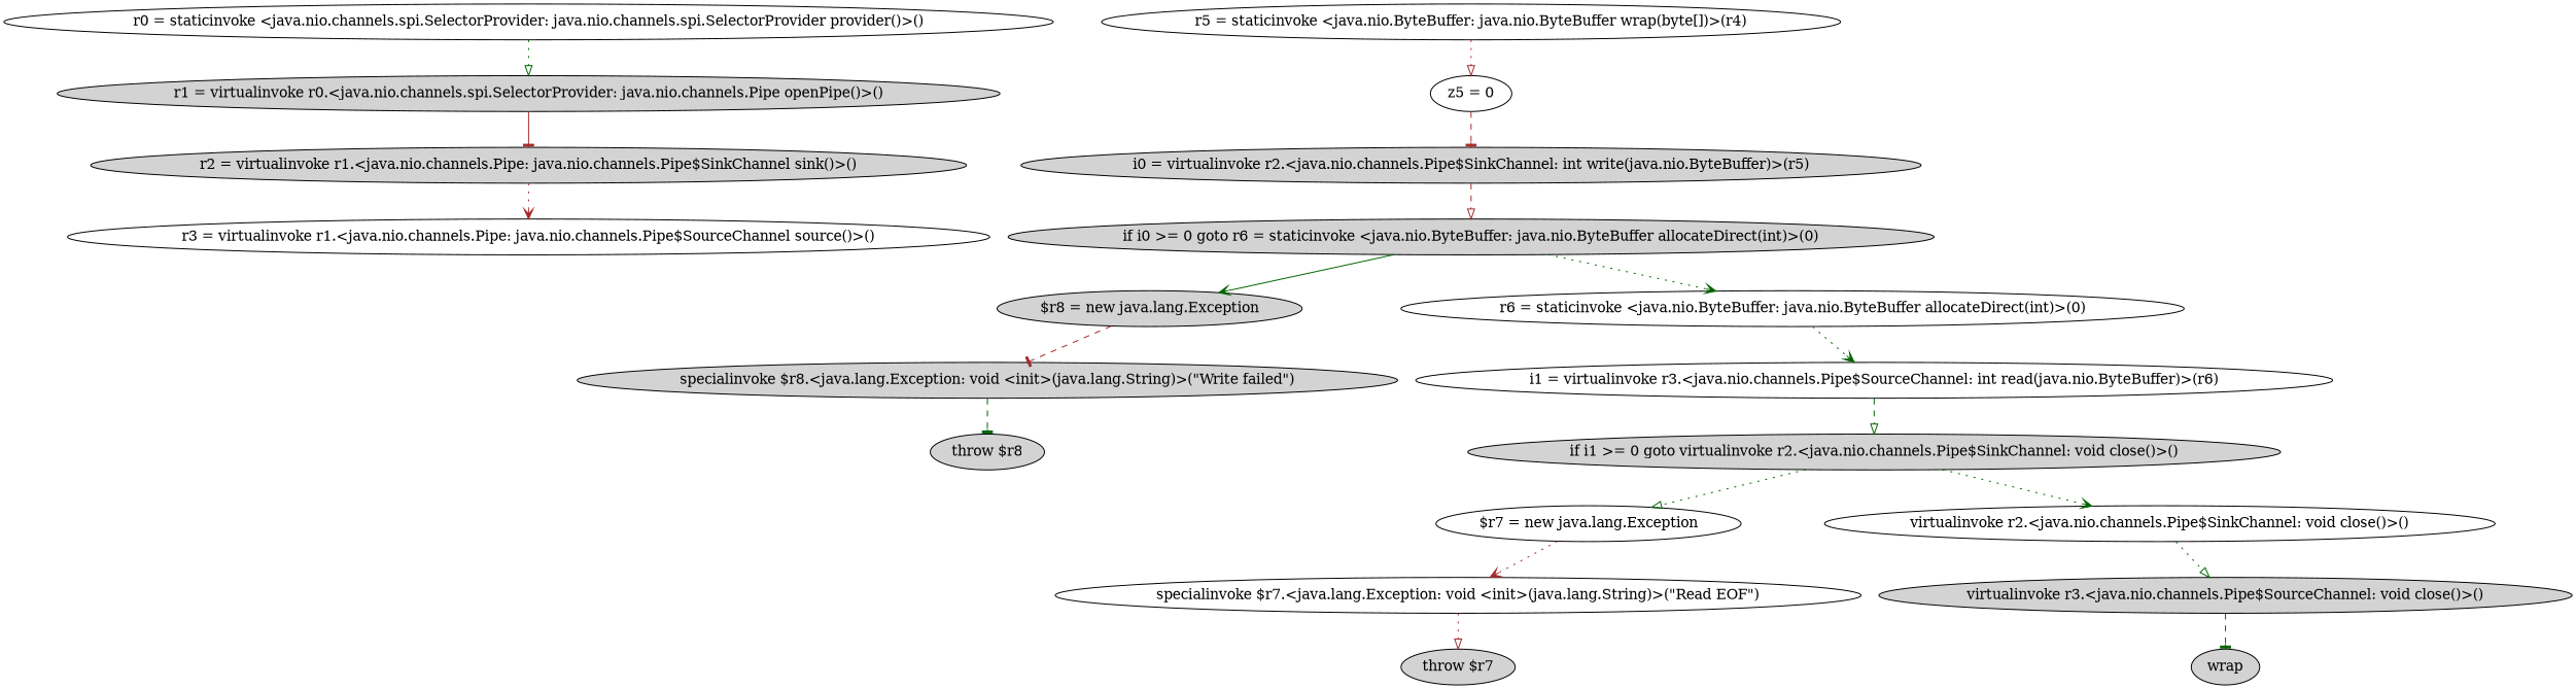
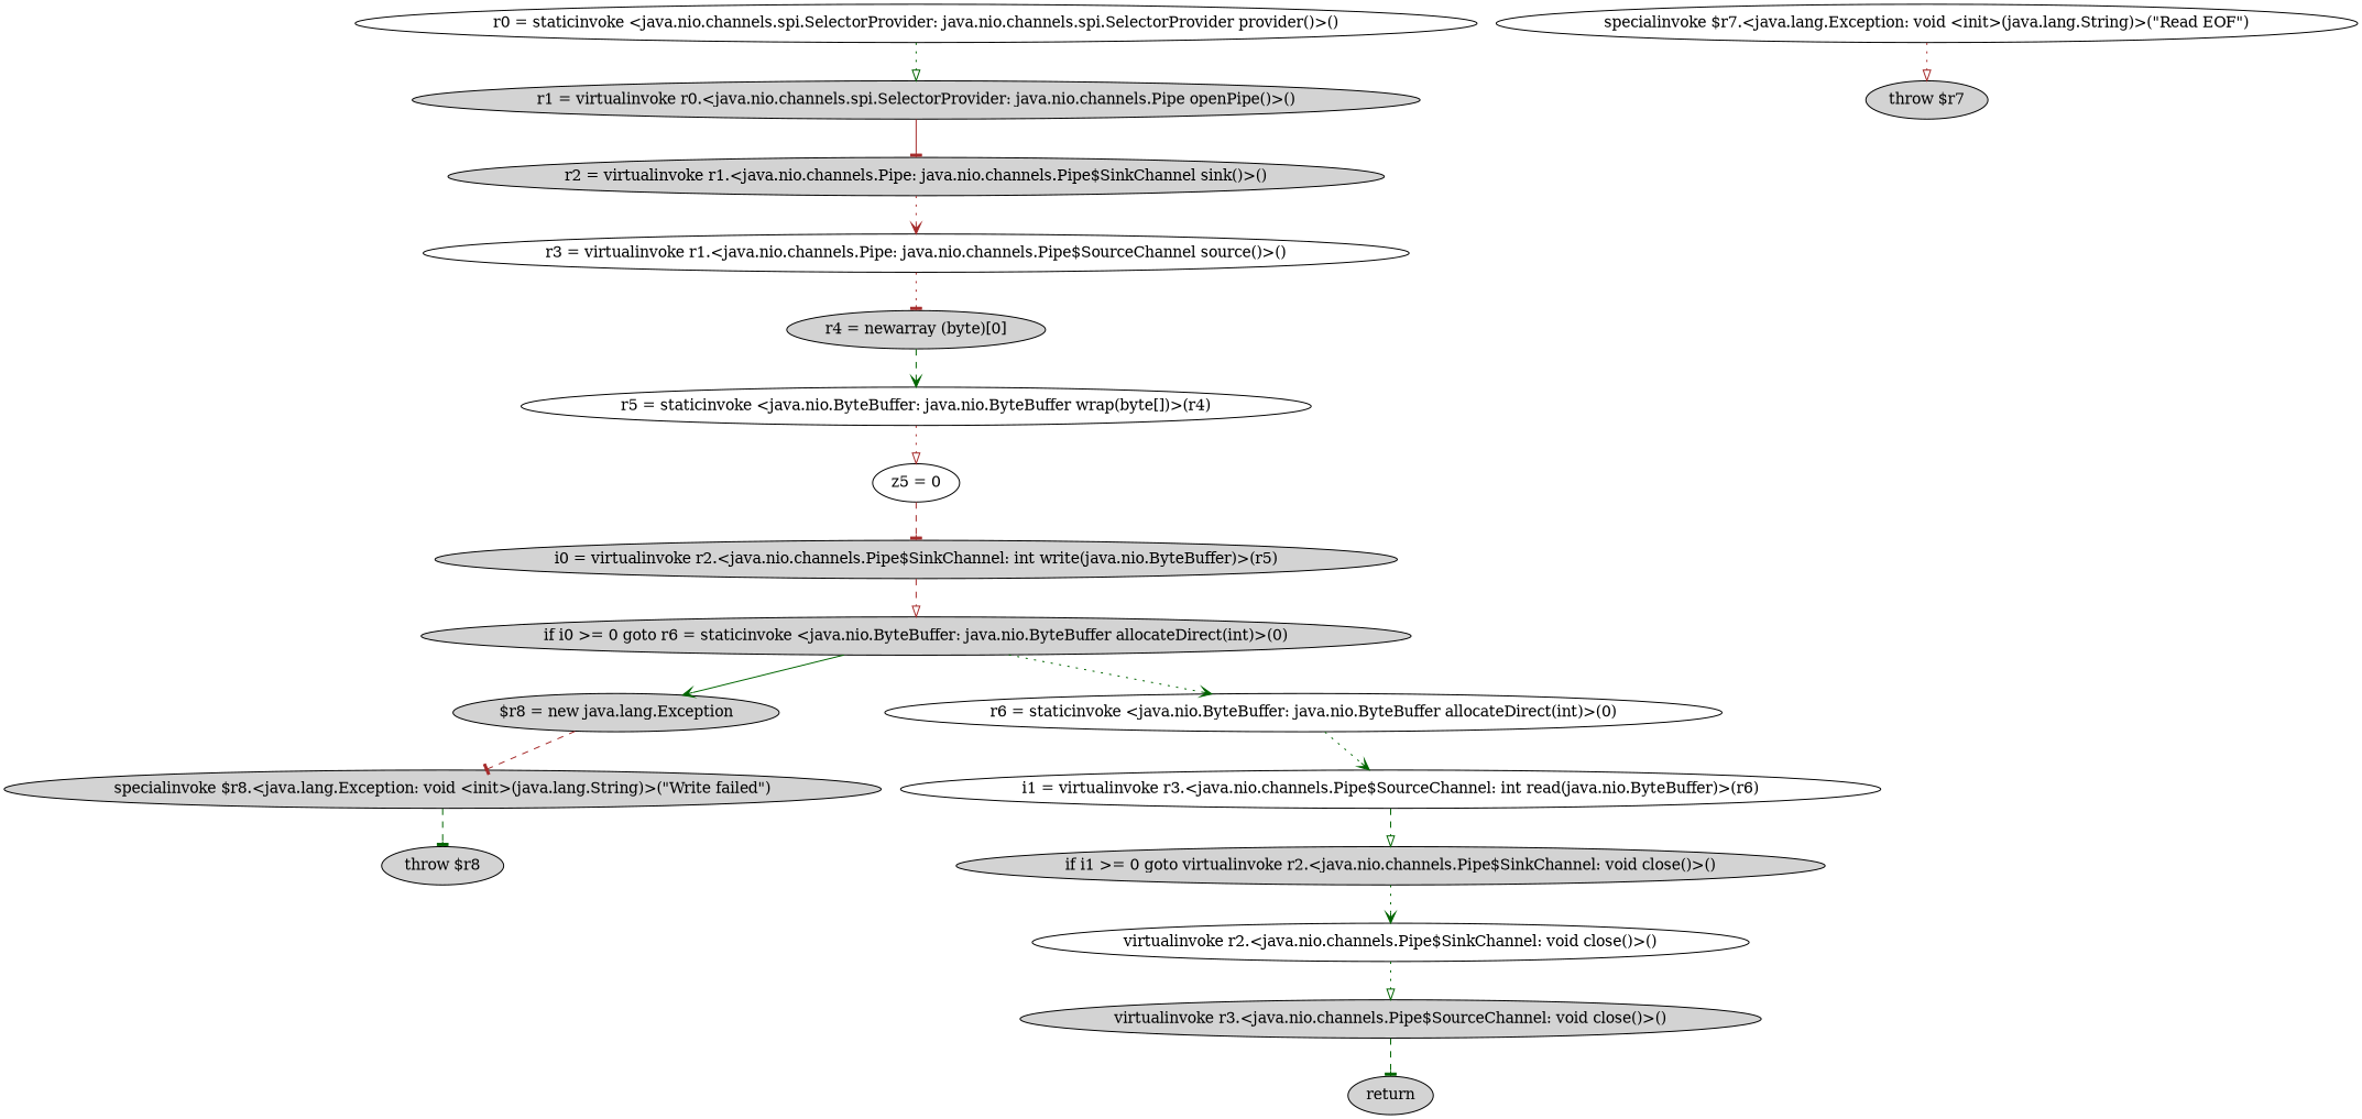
  digraph {
    node [fillcolor=lightgrey style=filled]
    edge [arrowhead=onormal color=darkgreen style=dotted]
    "r0 = staticinvoke <java.nio.channels.spi.SelectorProvider: java.nio.channels.spi.SelectorProvider provider()>()" [fillcolor=white]
    "r1 = virtualinvoke r0.<java.nio.channels.spi.SelectorProvider: java.nio.channels.Pipe openPipe()>()"
    "r2 = virtualinvoke r1.<java.nio.channels.Pipe: java.nio.channels.Pipe$SinkChannel sink()>()"
    "r3 = virtualinvoke r1.<java.nio.channels.Pipe: java.nio.channels.Pipe$SourceChannel source()>()" [fillcolor=white]
+   "r4 = newarray (byte)[0]"
    "r5 = staticinvoke <java.nio.ByteBuffer: java.nio.ByteBuffer wrap(byte[])>(r4)" [fillcolor=white]
    n7 [fillcolor=white label="z5 = 0"]
    "i0 = virtualinvoke r2.<java.nio.channels.Pipe$SinkChannel: int write(java.nio.ByteBuffer)>(r5)"
    "if i0 >= 0 goto r6 = staticinvoke <java.nio.ByteBuffer: java.nio.ByteBuffer allocateDirect(int)>(0)"
    "$r8 = new java.lang.Exception"
    "r6 = staticinvoke <java.nio.ByteBuffer: java.nio.ByteBuffer allocateDirect(int)>(0)" [fillcolor=white]
    "specialinvoke $r8.<java.lang.Exception: void <init>(java.lang.String)>(\"Write failed\")"
    "i1 = virtualinvoke r3.<java.nio.channels.Pipe$SourceChannel: int read(java.nio.ByteBuffer)>(r6)" [fillcolor=white]
    "throw $r8"
    "if i1 >= 0 goto virtualinvoke r2.<java.nio.channels.Pipe$SinkChannel: void close()>()"
-   "$r7 = new java.lang.Exception" [fillcolor=white]
    "virtualinvoke r2.<java.nio.channels.Pipe$SinkChannel: void close()>()" [fillcolor=white]
    "specialinvoke $r7.<java.lang.Exception: void <init>(java.lang.String)>(\"Read EOF\")" [fillcolor=white]
    "virtualinvoke r3.<java.nio.channels.Pipe$SourceChannel: void close()>()"
    "throw $r7"
-   return [label=wrap]
+   return
    "r0 = staticinvoke <java.nio.channels.spi.SelectorProvider: java.nio.channels.spi.SelectorProvider provider()>()" -> "r1 = virtualinvoke r0.<java.nio.channels.spi.SelectorProvider: java.nio.channels.Pipe openPipe()>()"
    "r1 = virtualinvoke r0.<java.nio.channels.spi.SelectorProvider: java.nio.channels.Pipe openPipe()>()" -> "r2 = virtualinvoke r1.<java.nio.channels.Pipe: java.nio.channels.Pipe$SinkChannel sink()>()" [arrowhead=tee color=brown style=solid]
    "r2 = virtualinvoke r1.<java.nio.channels.Pipe: java.nio.channels.Pipe$SinkChannel sink()>()" -> "r3 = virtualinvoke r1.<java.nio.channels.Pipe: java.nio.channels.Pipe$SourceChannel source()>()" [arrowhead=vee color=brown]
+   "r3 = virtualinvoke r1.<java.nio.channels.Pipe: java.nio.channels.Pipe$SourceChannel source()>()" -> "r4 = newarray (byte)[0]" [arrowhead=tee color=brown]
+   "r4 = newarray (byte)[0]" -> "r5 = staticinvoke <java.nio.ByteBuffer: java.nio.ByteBuffer wrap(byte[])>(r4)" [arrowhead=vee style=dashed]
    "r5 = staticinvoke <java.nio.ByteBuffer: java.nio.ByteBuffer wrap(byte[])>(r4)" -> n7 [color=brown]
    n7 -> "i0 = virtualinvoke r2.<java.nio.channels.Pipe$SinkChannel: int write(java.nio.ByteBuffer)>(r5)" [arrowhead=tee color=brown style=dashed]
    "i0 = virtualinvoke r2.<java.nio.channels.Pipe$SinkChannel: int write(java.nio.ByteBuffer)>(r5)" -> "if i0 >= 0 goto r6 = staticinvoke <java.nio.ByteBuffer: java.nio.ByteBuffer allocateDirect(int)>(0)" [color=brown style=dashed]
    "if i0 >= 0 goto r6 = staticinvoke <java.nio.ByteBuffer: java.nio.ByteBuffer allocateDirect(int)>(0)" -> "$r8 = new java.lang.Exception" [arrowhead=vee style=solid]
    "if i0 >= 0 goto r6 = staticinvoke <java.nio.ByteBuffer: java.nio.ByteBuffer allocateDirect(int)>(0)" -> "r6 = staticinvoke <java.nio.ByteBuffer: java.nio.ByteBuffer allocateDirect(int)>(0)" [arrowhead=vee]
    "$r8 = new java.lang.Exception" -> "specialinvoke $r8.<java.lang.Exception: void <init>(java.lang.String)>(\"Write failed\")" [arrowhead=tee color=brown style=dashed]
    "r6 = staticinvoke <java.nio.ByteBuffer: java.nio.ByteBuffer allocateDirect(int)>(0)" -> "i1 = virtualinvoke r3.<java.nio.channels.Pipe$SourceChannel: int read(java.nio.ByteBuffer)>(r6)" [arrowhead=vee]
    "specialinvoke $r8.<java.lang.Exception: void <init>(java.lang.String)>(\"Write failed\")" -> "throw $r8" [arrowhead=tee style=dashed]
    "i1 = virtualinvoke r3.<java.nio.channels.Pipe$SourceChannel: int read(java.nio.ByteBuffer)>(r6)" -> "if i1 >= 0 goto virtualinvoke r2.<java.nio.channels.Pipe$SinkChannel: void close()>()" [style=dashed]
-   "if i1 >= 0 goto virtualinvoke r2.<java.nio.channels.Pipe$SinkChannel: void close()>()" -> "$r7 = new java.lang.Exception"
    "if i1 >= 0 goto virtualinvoke r2.<java.nio.channels.Pipe$SinkChannel: void close()>()" -> "virtualinvoke r2.<java.nio.channels.Pipe$SinkChannel: void close()>()" [arrowhead=vee]
-   "$r7 = new java.lang.Exception" -> "specialinvoke $r7.<java.lang.Exception: void <init>(java.lang.String)>(\"Read EOF\")" [arrowhead=vee color=brown]
    "virtualinvoke r2.<java.nio.channels.Pipe$SinkChannel: void close()>()" -> "virtualinvoke r3.<java.nio.channels.Pipe$SourceChannel: void close()>()"
    "specialinvoke $r7.<java.lang.Exception: void <init>(java.lang.String)>(\"Read EOF\")" -> "throw $r7" [color=brown]
    "virtualinvoke r3.<java.nio.channels.Pipe$SourceChannel: void close()>()" -> return [arrowhead=tee style=dashed]
  }
